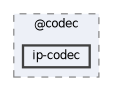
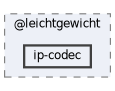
  digraph {
    compound=true
    rankdir=LR
    fontname="DejaVu Sans"
    n1 [color=grey25 fillcolor="#edf0f7" fontname="DejaVu Sans" fontsize=10 height=0.2 label="ip-codec" shape=box style="filled,bold" width=0.4]
    subgraph cluster_1 {
      bgcolor="#edf0f7"
      fontsize=10
-     label="@codec"
+     label="@leichtgewicht"
      pencolor=grey50
      style="filled,dashed"
      n1
    }
  }
